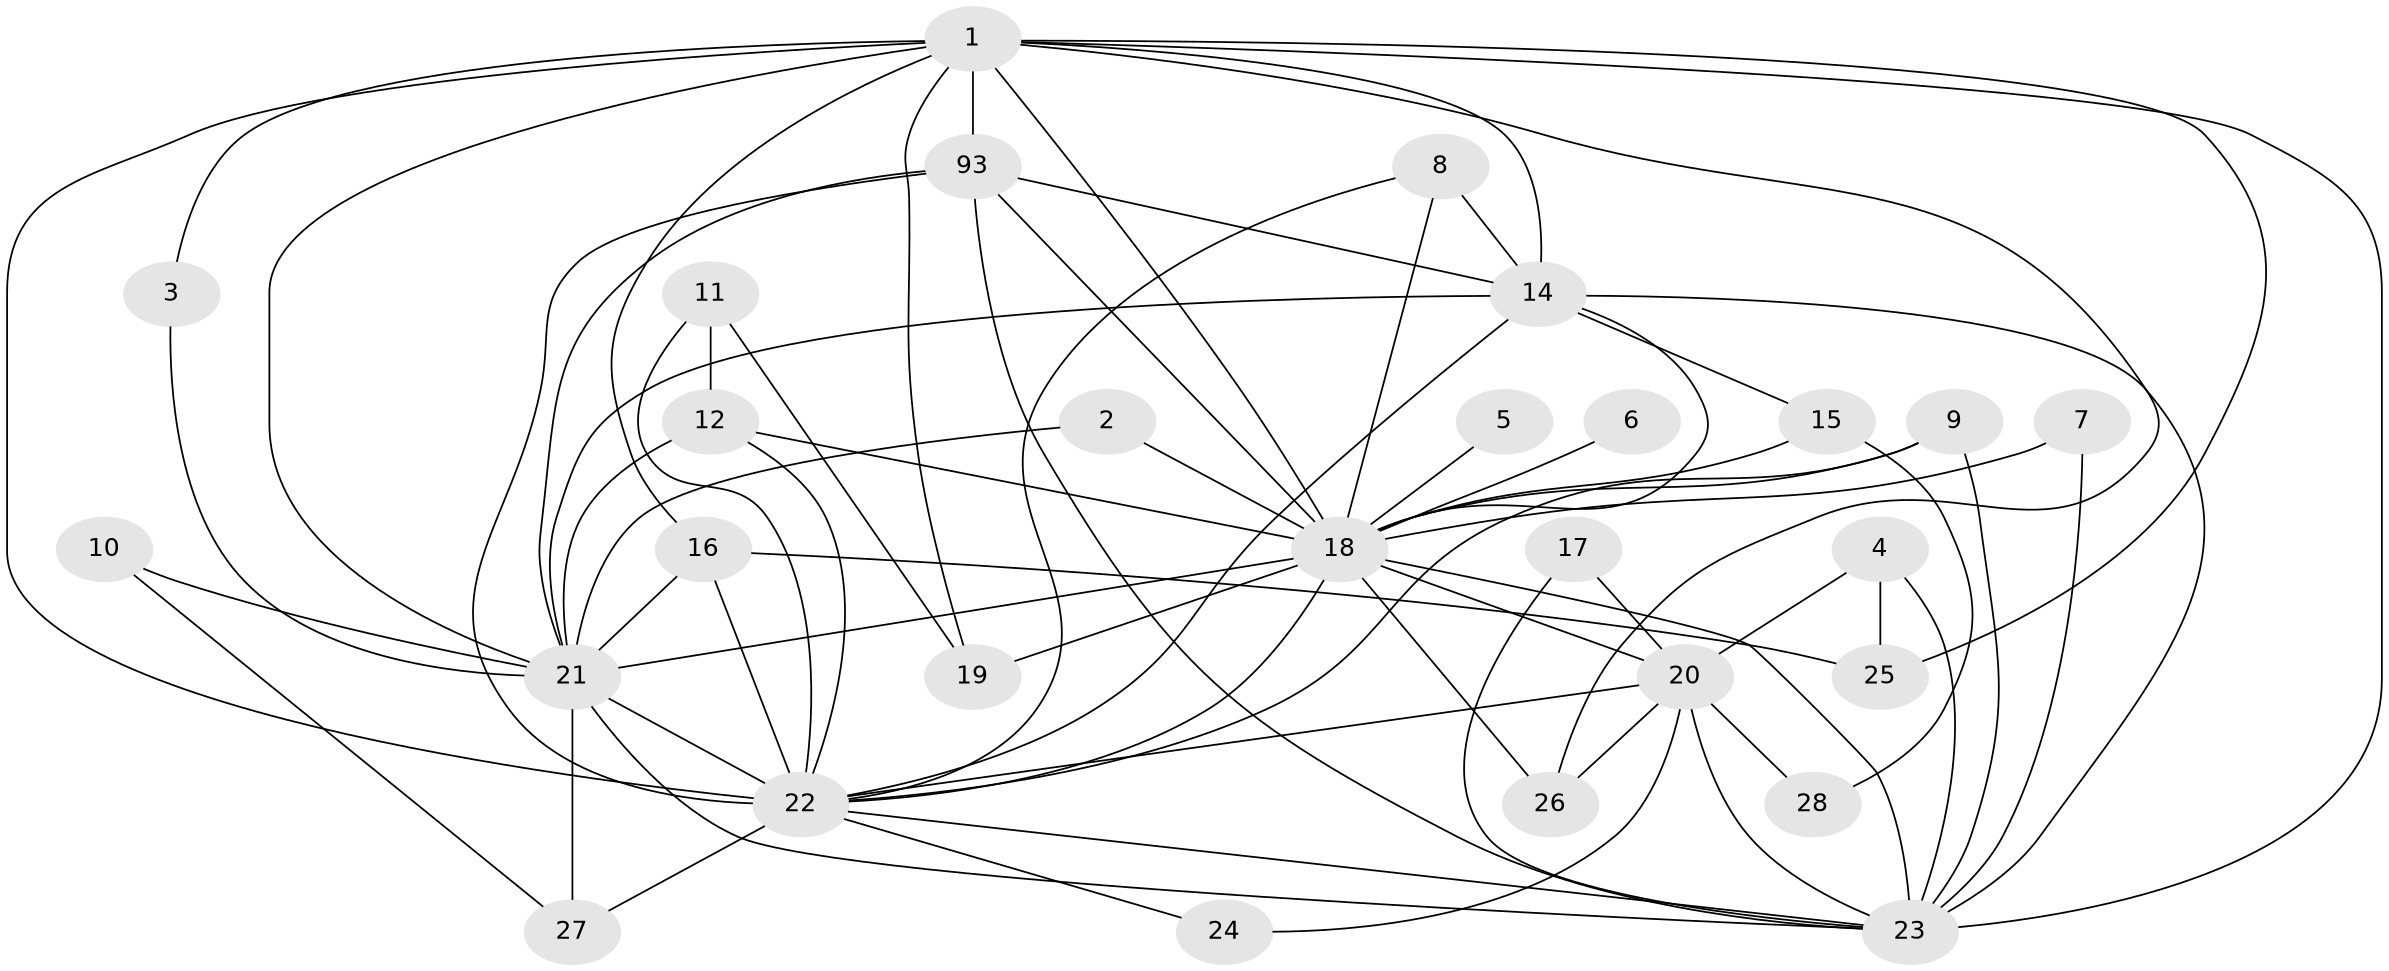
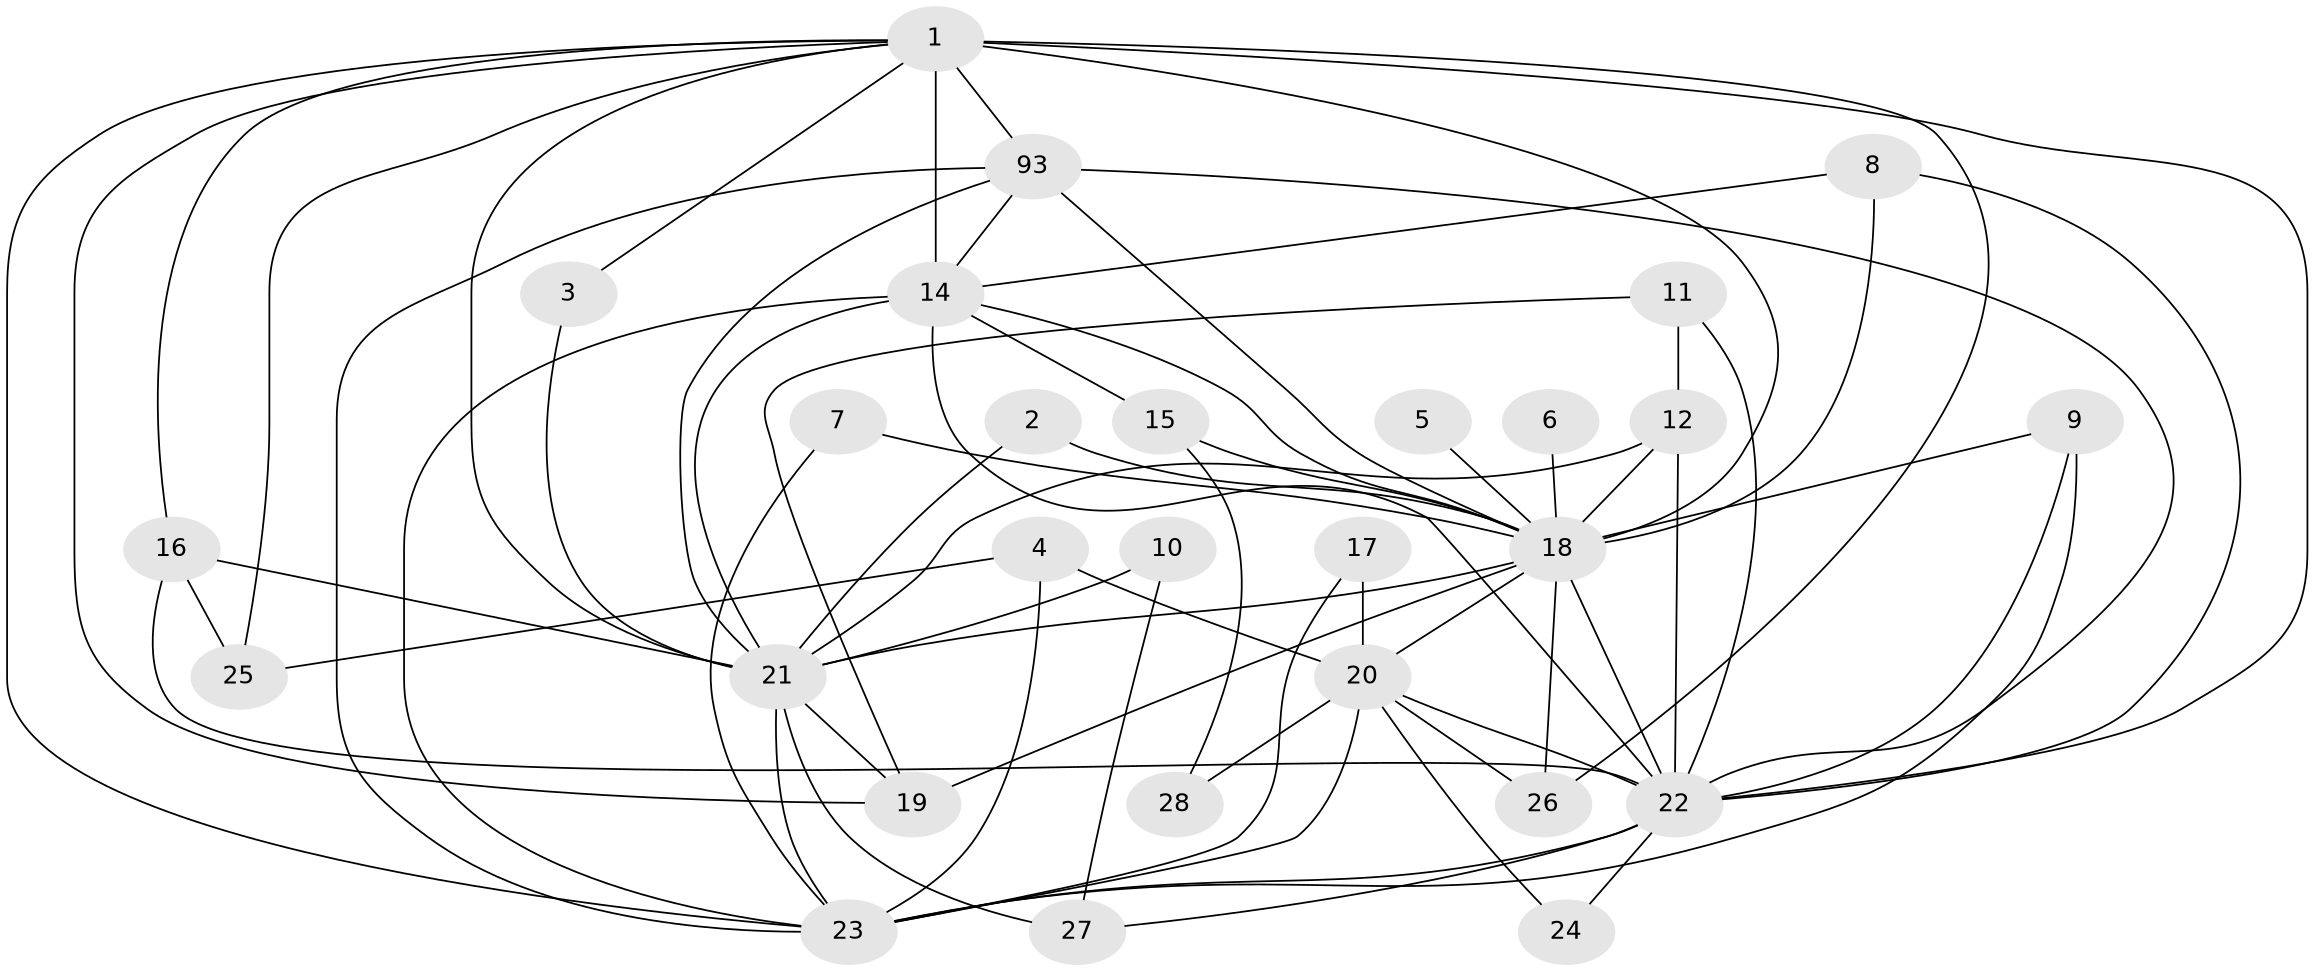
  graph {
    fontname="DejaVu Sans"
    node [color=gray90 fontname="DejaVu Sans" style=filled]
    edge [fontname="DejaVu Sans" weight=1.0]
    1
    3
    n3 [label=93]
    14
    16
    18
    19
    21
    22
    23
    25
    26
    15
    20
    27
    24
    2
    4
    28
    5
    6
    7
    8
    9
    10
    11
    12
    17
    1 -- 3
    1 -- n3 [weight=3.0]
    1 -- 14 [weight=3.0]
    1 -- 16
    1 -- 18 [weight=3.0]
    1 -- 19 [weight=3.0]
    1 -- 21 [weight=3.0]
    1 -- 22 [weight=6.0]
    1 -- 23 [weight=4.0]
    1 -- 25
    1 -- 26
    3 -- 21
    n3 -- 14
    n3 -- 18
    n3 -- 21
    n3 -- 22 [weight=3.0]
    n3 -- 23
    14 -- 18 [weight=2.0]
    14 -- 21
    14 -- 22 [weight=3.0]
    14 -- 23
    14 -- 15
    16 -- 21 [weight=2.0]
    16 -- 22
    16 -- 25
    18 -- 19
    18 -- 21 [weight=2.0]
    18 -- 22 [weight=2.0]
-   18 -- 23
    18 -- 26
    18 -- 20
-   21 -- 22 [weight=3.0]
+   21 -- 19 [weight=3.0]
    21 -- 23
    21 -- 27
    22 -- 23 [weight=4.0]
    22 -- 27
    22 -- 24
    15 -- 18 [weight=2.0]
    15 -- 28
    20 -- 22
    20 -- 23
    20 -- 26
    20 -- 24
    20 -- 28
    2 -- 18
    2 -- 21
    4 -- 23
    4 -- 25
    4 -- 20
    5 -- 18
    6 -- 18
    7 -- 18
    7 -- 23
    8 -- 14
    8 -- 18
    8 -- 22
    9 -- 18
    9 -- 22
    9 -- 23
    10 -- 21 [weight=2.0]
    10 -- 27
    11 -- 19
    11 -- 22
    11 -- 12
    12 -- 18
    12 -- 21
    12 -- 22
    17 -- 23
    17 -- 20
  }
